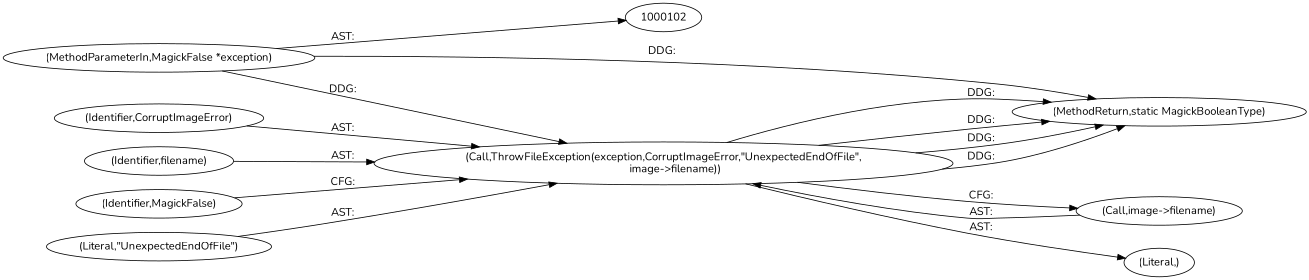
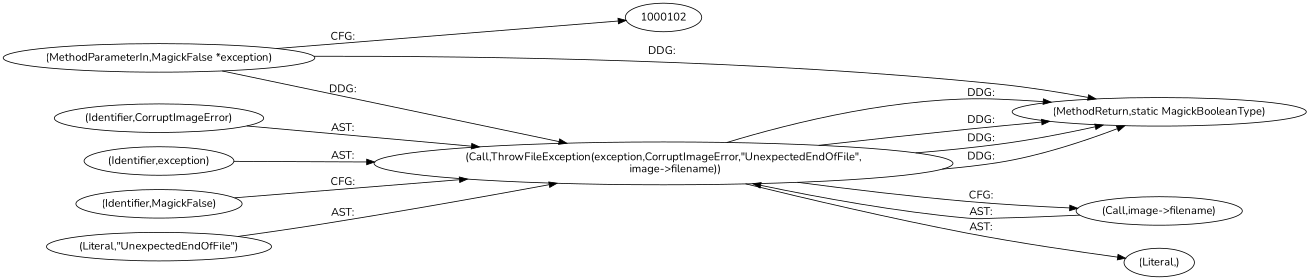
  digraph {
    fontname=Nunito
    rankdir=LR
    node [fontname=Nunito]
    edge [fontname=Nunito]
    n1 [label="(MethodParameterIn,MagickFalse *exception)"]
    n2 [label="(Call,ThrowFileException(exception,CorruptImageError,\"UnexpectedEndOfFile\",\n        image->filename))"]
    n3 [label="(MethodReturn,static MagickBooleanType)"]
    1000102
    n5 [label="(Call,image->filename)"]
    n6 [label="(Literal,)"]
    n7 [label="(Identifier,CorruptImageError)"]
-   n8 [label="(Identifier,filename)"]
+   n8 [label="(Identifier,exception)"]
    n9 [label="(Identifier,MagickFalse)"]
    n10 [label="(Literal,\"UnexpectedEndOfFile\")"]
    n1 -> n2 [label="DDG: "]
    n1 -> n3 [label="DDG: "]
-   n1 -> 1000102 [label="AST: "]
+   n1 -> 1000102 [label="CFG: "]
    n2 -> n3 [label="DDG: "]
    n2 -> n3 [label="DDG: "]
    n2 -> n3 [label="DDG: "]
    n2 -> n3 [label="DDG: "]
    n2 -> n5 [label="CFG: "]
    n2 -> n6 [label="AST: "]
    n5 -> n2 [label="AST: "]
    n7 -> n2 [label="AST: "]
    n8 -> n2 [label="AST: "]
    n9 -> n2 [label="CFG: "]
    n10 -> n2 [label="AST: "]
  }
